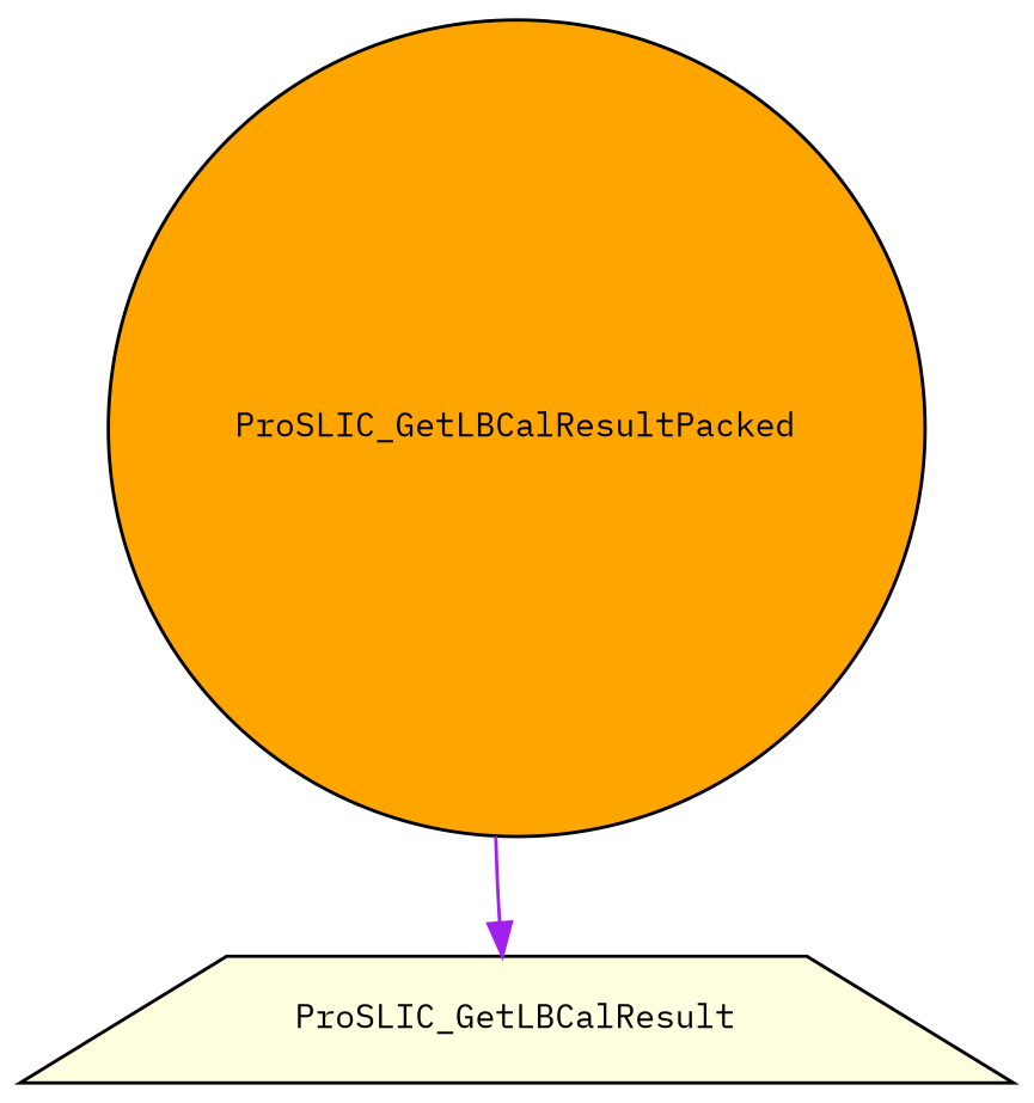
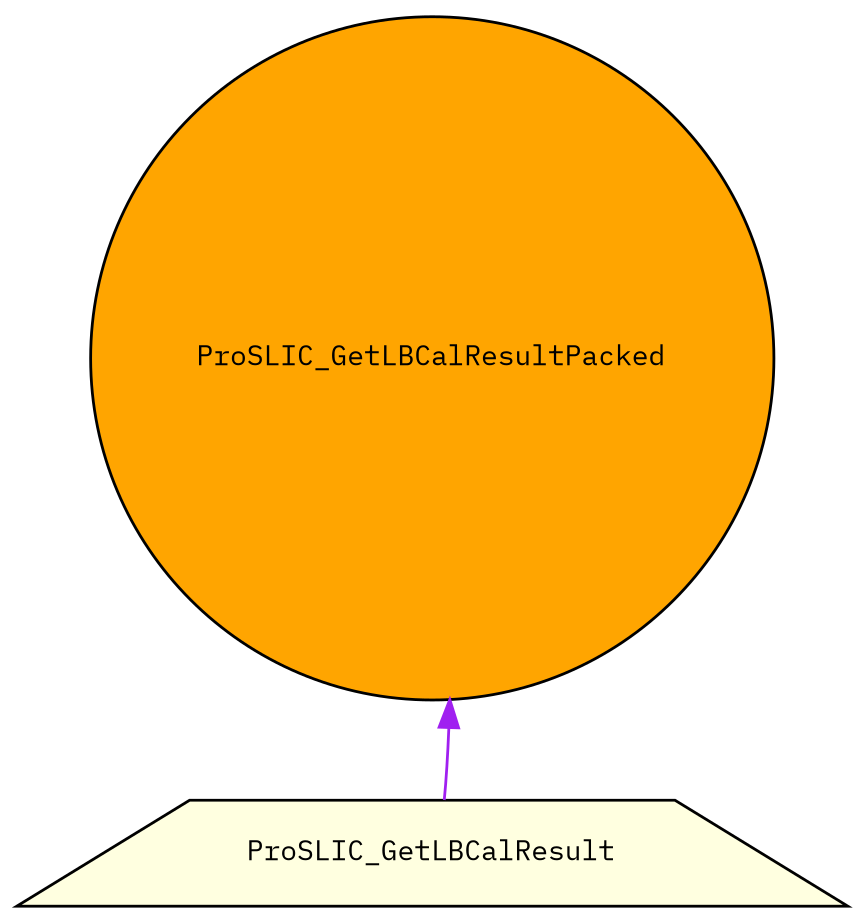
  digraph {
    rankdir=TB
    fontname="IBM Plex Mono"
    node [color=black fontname="IBM Plex Mono" fontsize=10 style=filled]
    n1 [fillcolor=orange fontcolor=black height=0.2 label=ProSLIC_GetLBCalResultPacked shape=circle width=0.4]
    n2 [fillcolor=lightyellow height=0.2 label=ProSLIC_GetLBCalResult shape=trapezium width=0.4]
-   n1 -> n2 [color=purple fontname="IBM Plex Mono" fontsize=10 labelfontname=Helvetica labelfontsize=10 style=solid]
+   n2 -> n1 [color=purple fontname="IBM Plex Mono" fontsize=10 labelfontname=Helvetica labelfontsize=10 style=solid]
  }
